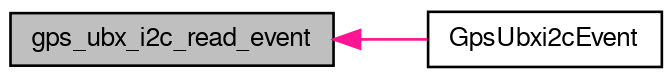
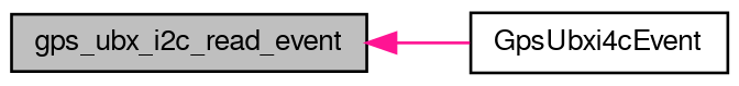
  digraph {
    rankdir=LR
    node [color=black fontname=FreeSans fontsize=10 shape=record style=filled]
    n1 [fillcolor=grey75 fontcolor=black height=0.2 label=gps_ubx_i2c_read_event width=0.4]
-   n2 [fillcolor=white height=0.2 label=GpsUbxi2cEvent width=0.4]
+   n2 [fillcolor=white height=0.2 label=GpsUbxi4cEvent width=0.4]
    n1 -> n2 [color=deeppink dir=back fontname=FreeSans fontsize=10 labelfontname=FreeSans labelfontsize=10 style=solid]
  }
